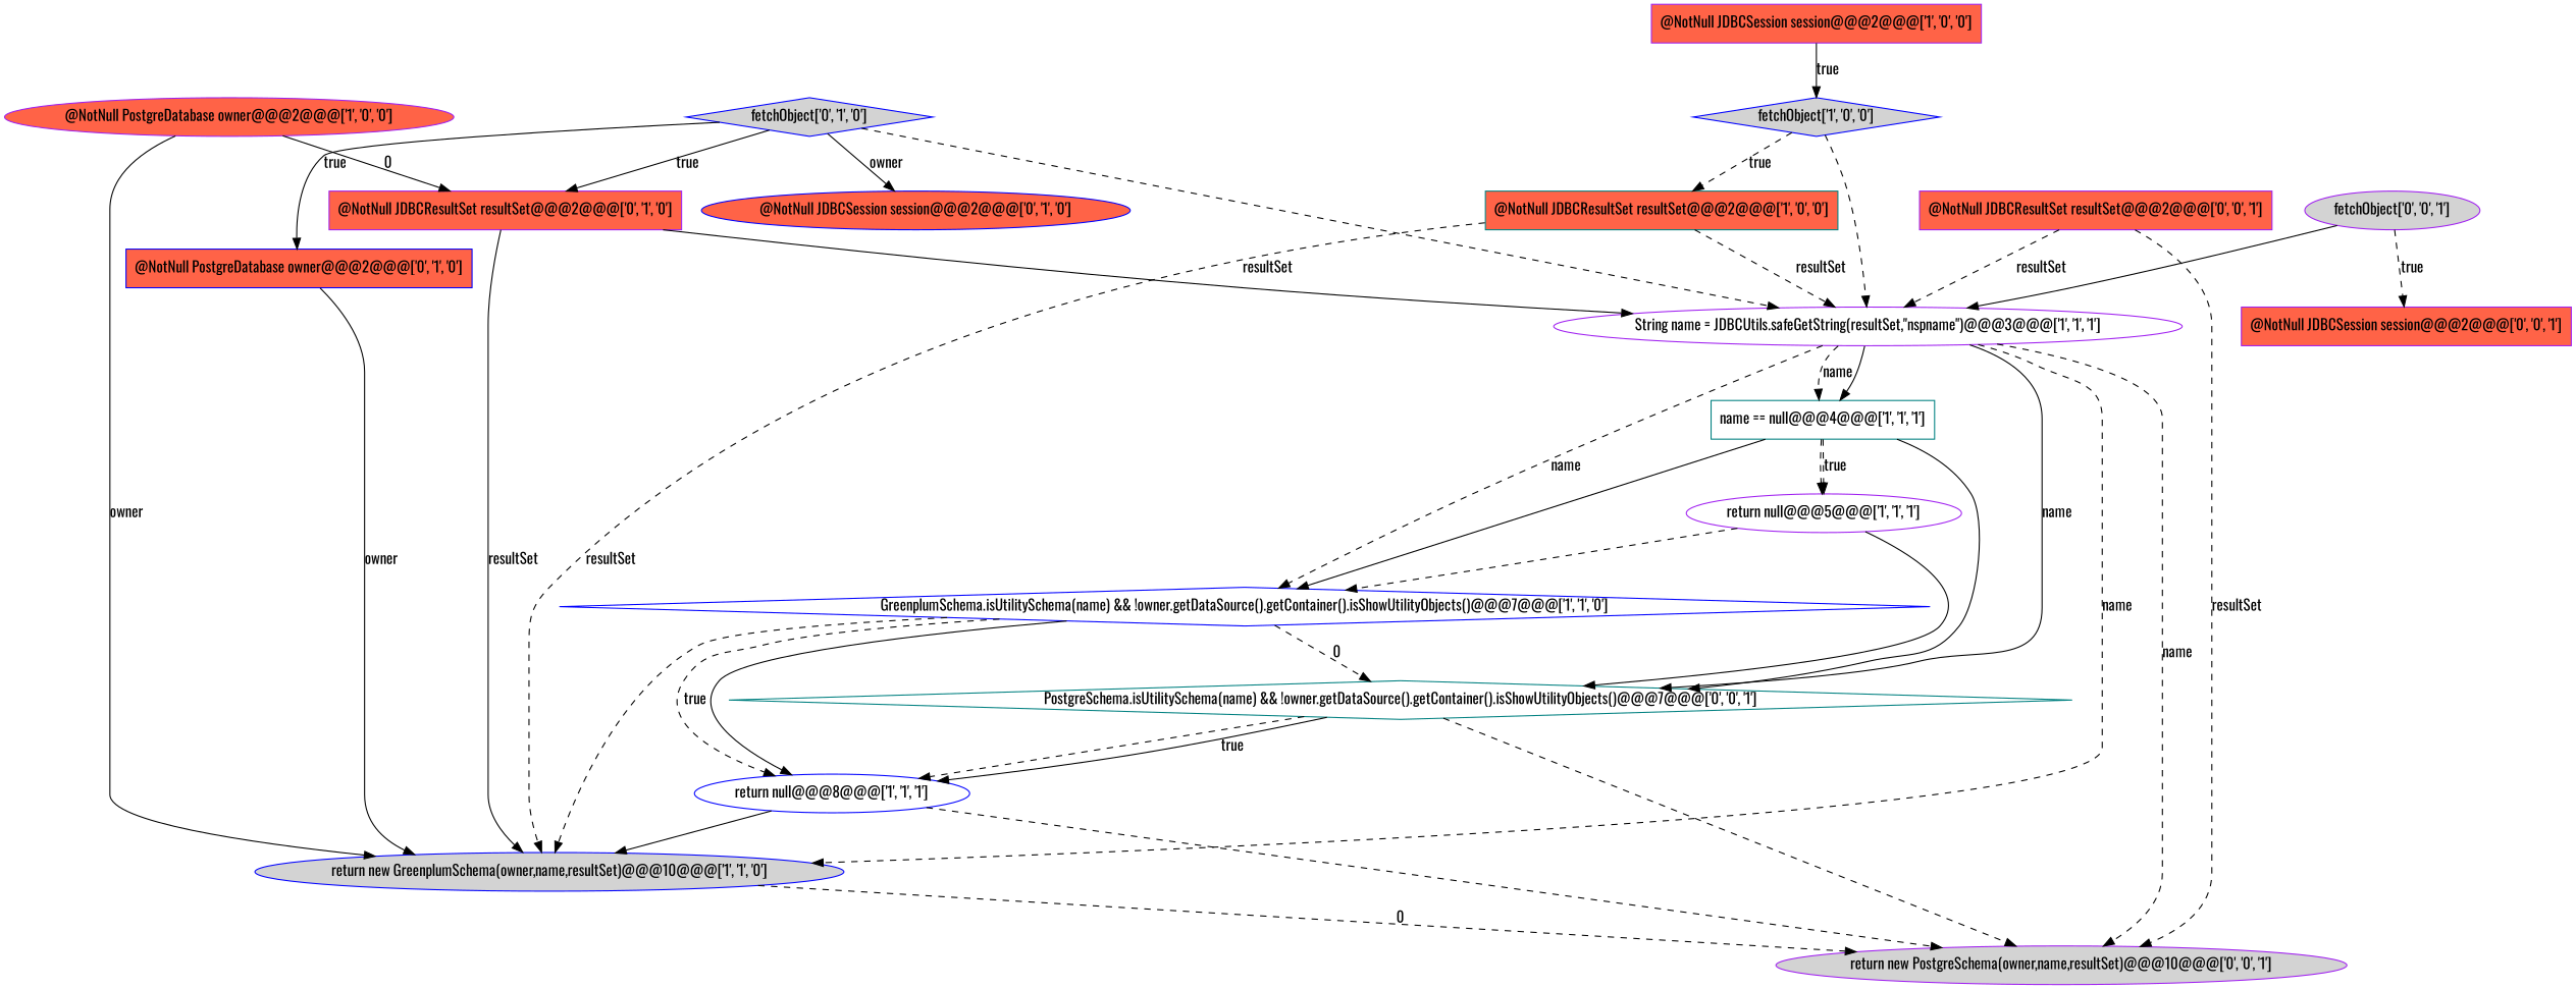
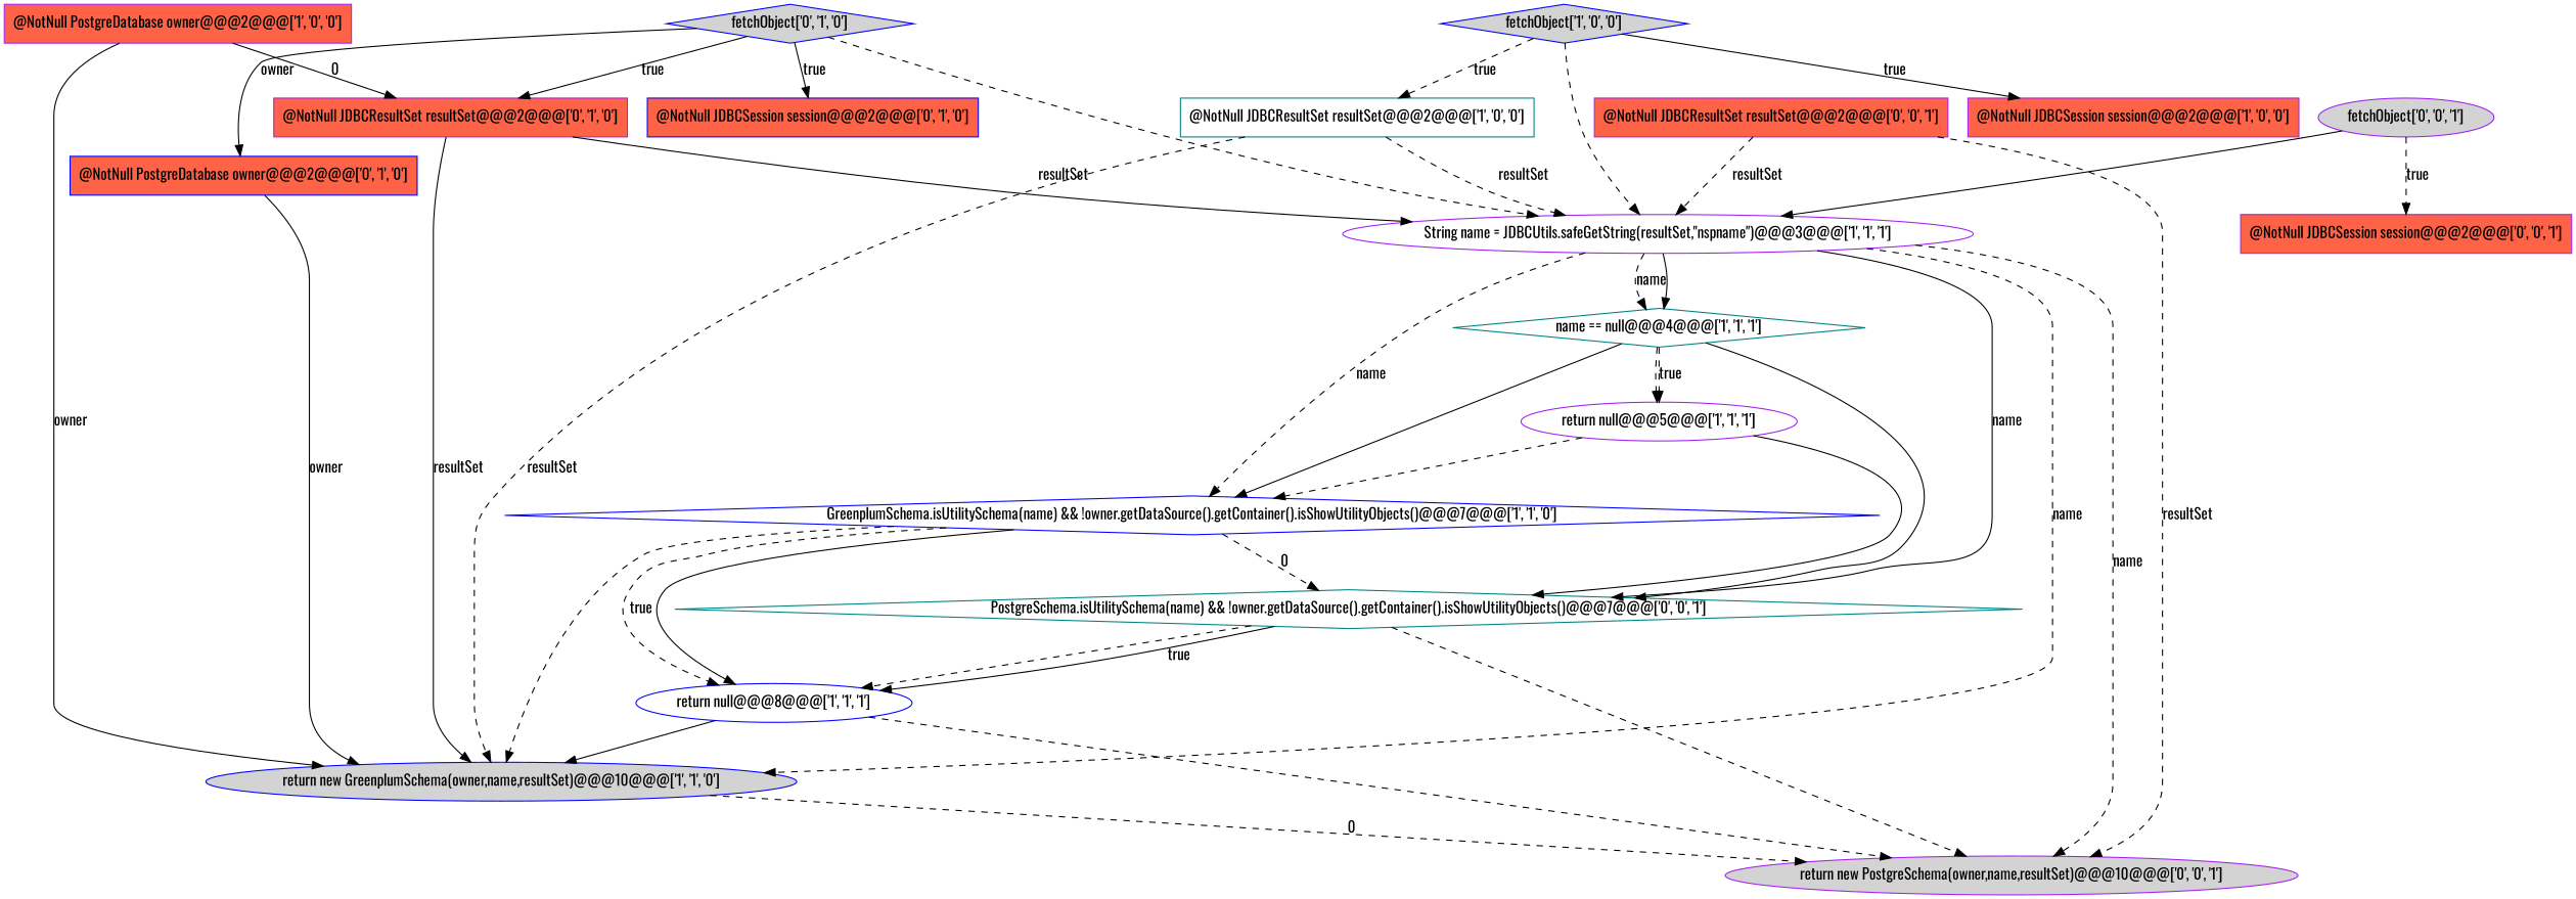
  digraph {
    fontname=Oswald
    node [color=purple fillcolor=tomato fontname=Oswald shape=box style=filled]
    edge [fontname=Oswald style=dashed]
-   n1 [label="@NotNull PostgreDatabase owner@@@2@@@['1', '0', '0']" shape=ellipse]
+   n1 [label="@NotNull PostgreDatabase owner@@@2@@@['1', '0', '0']"]
    n2 [color=blue fillcolor=lightgray label="return new GreenplumSchema(owner,name,resultSet)@@@10@@@['1', '1', '0']" shape=ellipse]
    n3 [label="@NotNull JDBCResultSet resultSet@@@2@@@['0', '1', '0']"]
    n4 [fillcolor=lightgray label="return new PostgreSchema(owner,name,resultSet)@@@10@@@['0', '0', '1']" shape=ellipse]
    n5 [fillcolor=white label="String name = JDBCUtils.safeGetString(resultSet,\"nspname\")@@@3@@@['1', '1', '1']" shape=ellipse]
    n6 [color=blue fillcolor=white label="GreenplumSchema.isUtilitySchema(name) && !owner.getDataSource().getContainer().isShowUtilityObjects()@@@7@@@['1', '1', '0']" shape=diamond]
    n7 [color=blue fillcolor=white label="return null@@@8@@@['1', '1', '1']" shape=ellipse]
    n8 [color=teal fillcolor=white label="PostgreSchema.isUtilitySchema(name) && !owner.getDataSource().getContainer().isShowUtilityObjects()@@@7@@@['0', '0', '1']" shape=diamond]
-   n9 [color=blue label="@NotNull JDBCSession session@@@2@@@['0', '1', '0']" shape=ellipse]
-   n10 [color=teal fillcolor=white label="name == null@@@4@@@['1', '1', '1']"]
+   n9 [color=blue label="@NotNull JDBCSession session@@@2@@@['0', '1', '0']"]
+   n10 [color=teal fillcolor=white label="name == null@@@4@@@['1', '1', '1']" shape=diamond]
    n11 [fillcolor=white label="return null@@@5@@@['1', '1', '1']" shape=ellipse]
    n12 [color=blue fillcolor=lightgray label="fetchObject['1', '0', '0']" shape=diamond]
    n13 [label="@NotNull JDBCSession session@@@2@@@['1', '0', '0']"]
-   n14 [color=teal label="@NotNull JDBCResultSet resultSet@@@2@@@['1', '0', '0']"]
+   n14 [color=teal fillcolor=white label="@NotNull JDBCResultSet resultSet@@@2@@@['1', '0', '0']"]
    n15 [color=blue label="@NotNull PostgreDatabase owner@@@2@@@['0', '1', '0']"]
    n16 [color=blue fillcolor=lightgray label="fetchObject['0', '1', '0']" shape=diamond]
    n17 [label="@NotNull JDBCSession session@@@2@@@['0', '0', '1']"]
    n18 [fillcolor=lightgray label="fetchObject['0', '0', '1']" shape=ellipse]
    n19 [label="@NotNull JDBCResultSet resultSet@@@2@@@['0', '0', '1']"]
    n1 -> n2 [label=owner style=solid]
    n1 -> n3 [label=0 style=solid]
    n2 -> n4 [label=0]
    n3 -> n2 [label=resultSet style=solid]
    n3 -> n5 [label=resultSet style=solid]
    n5 -> n2 [label=name]
    n5 -> n4 [label=name]
    n5 -> n6 [label=name]
    n5 -> n8 [label=name style=solid]
    n5 -> n10 [label=name]
    n5 -> n10 [style=solid]
    n6 -> n2
    n6 -> n7 [style=solid]
    n6 -> n7 [label=true]
    n6 -> n8 [label=0]
    n7 -> n2 [style=solid]
    n7 -> n4
    n8 -> n4
    n8 -> n7
    n8 -> n7 [label=true style=solid]
    n10 -> n6 [style=solid]
    n10 -> n8 [style=solid]
    n10 -> n11
    n10 -> n11 [label=true]
    n11 -> n6
    n11 -> n8 [style=solid]
    n12 -> n5
-   n13 -> n12 [label=true style=solid]
+   n12 -> n13 [label=true style=solid]
    n12 -> n14 [label=true]
    n14 -> n2 [label=resultSet]
    n14 -> n5 [label=resultSet]
    n15 -> n2 [label=owner style=solid]
    n16 -> n3 [label=true style=solid]
    n16 -> n5
-   n16 -> n9 [label=owner style=solid]
-   n16 -> n15 [label=true style=solid]
+   n16 -> n9 [label=true style=solid]
+   n16 -> n15 [label=owner style=solid]
    n18 -> n5 [style=solid]
    n18 -> n17 [label=true]
    n19 -> n4 [label=resultSet]
    n19 -> n5 [label=resultSet]
  }
